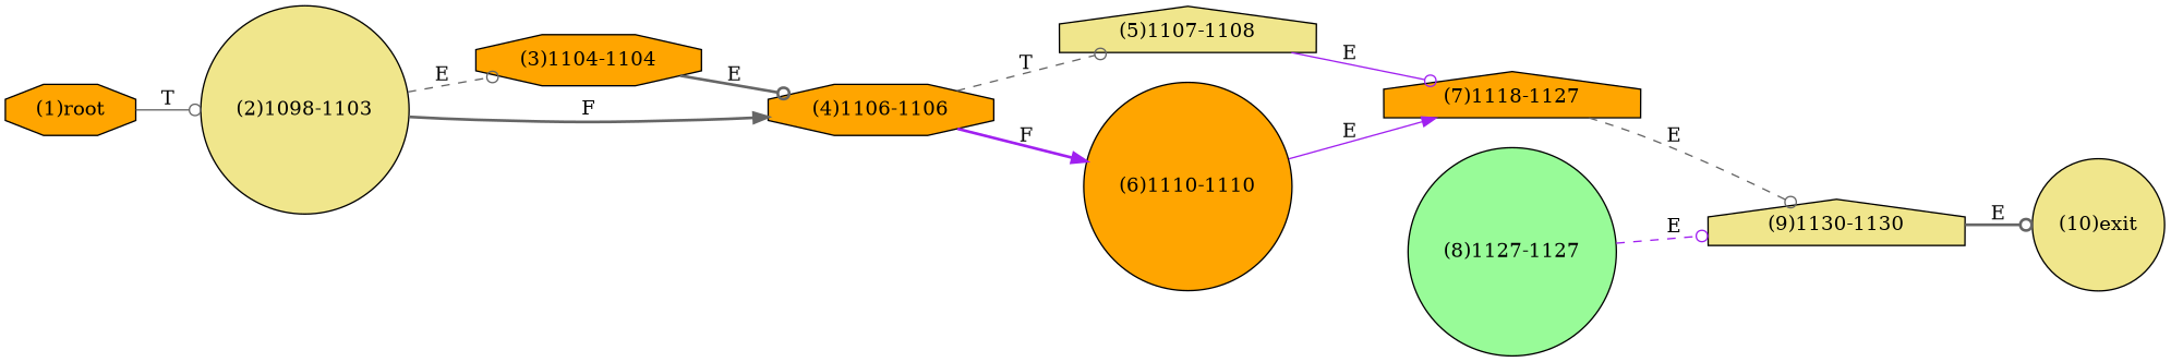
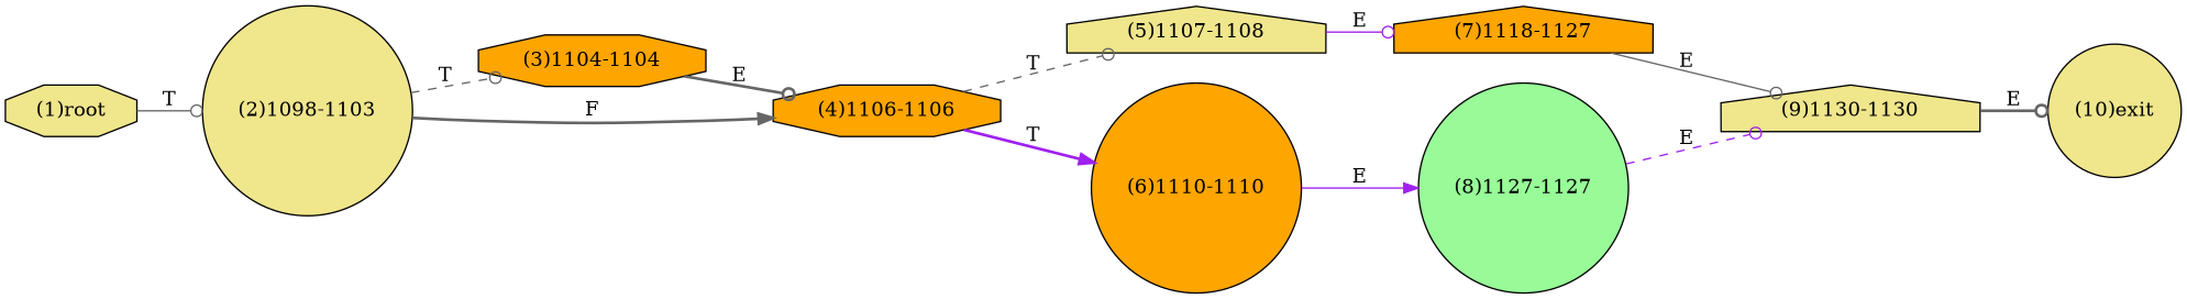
  digraph {
    rankdir=LR
    node [fillcolor=orange shape=circle style=filled]
    edge [arrowhead=odot color=gray40 style=dashed]
-   n1 [label="(1)root" shape=octagon]
+   n1 [fillcolor=khaki label="(1)root" shape=octagon]
    n2 [fillcolor=khaki label="(2)1098-1103"]
    n3 [label="(3)1104-1104" shape=octagon]
    n4 [label="(4)1106-1106" shape=octagon]
    n5 [fillcolor=khaki label="(5)1107-1108" shape=house]
    n6 [label="(6)1110-1110"]
    n7 [label="(7)1118-1127" shape=house]
    n8 [fillcolor=khaki label="(9)1130-1130" shape=house]
    n9 [fillcolor=khaki label="(10)exit"]
    n10 [fillcolor=palegreen label="(8)1127-1127"]
    n1 -> n2 [label=T style=solid]
-   n2 -> n3 [label=E]
+   n2 -> n3 [label=T]
    n2 -> n4 [arrowhead=normal label=F style=bold]
    n3 -> n4 [label=E style=bold]
    n4 -> n5 [label=T]
-   n4 -> n6 [arrowhead=normal color=purple label=F style=bold]
+   n4 -> n6 [arrowhead=normal color=purple label=T style=bold]
    n5 -> n7 [color=purple label=E style=solid]
-   n6 -> n7 [arrowhead=normal color=purple label=E style=solid]
-   n7 -> n8 [label=E]
+   n6 -> n10 [arrowhead=normal color=purple label=E style=solid]
+   n7 -> n8 [label=E style=solid]
    n8 -> n9 [label=E style=bold]
    n10 -> n8 [color=purple label=E]
  }
